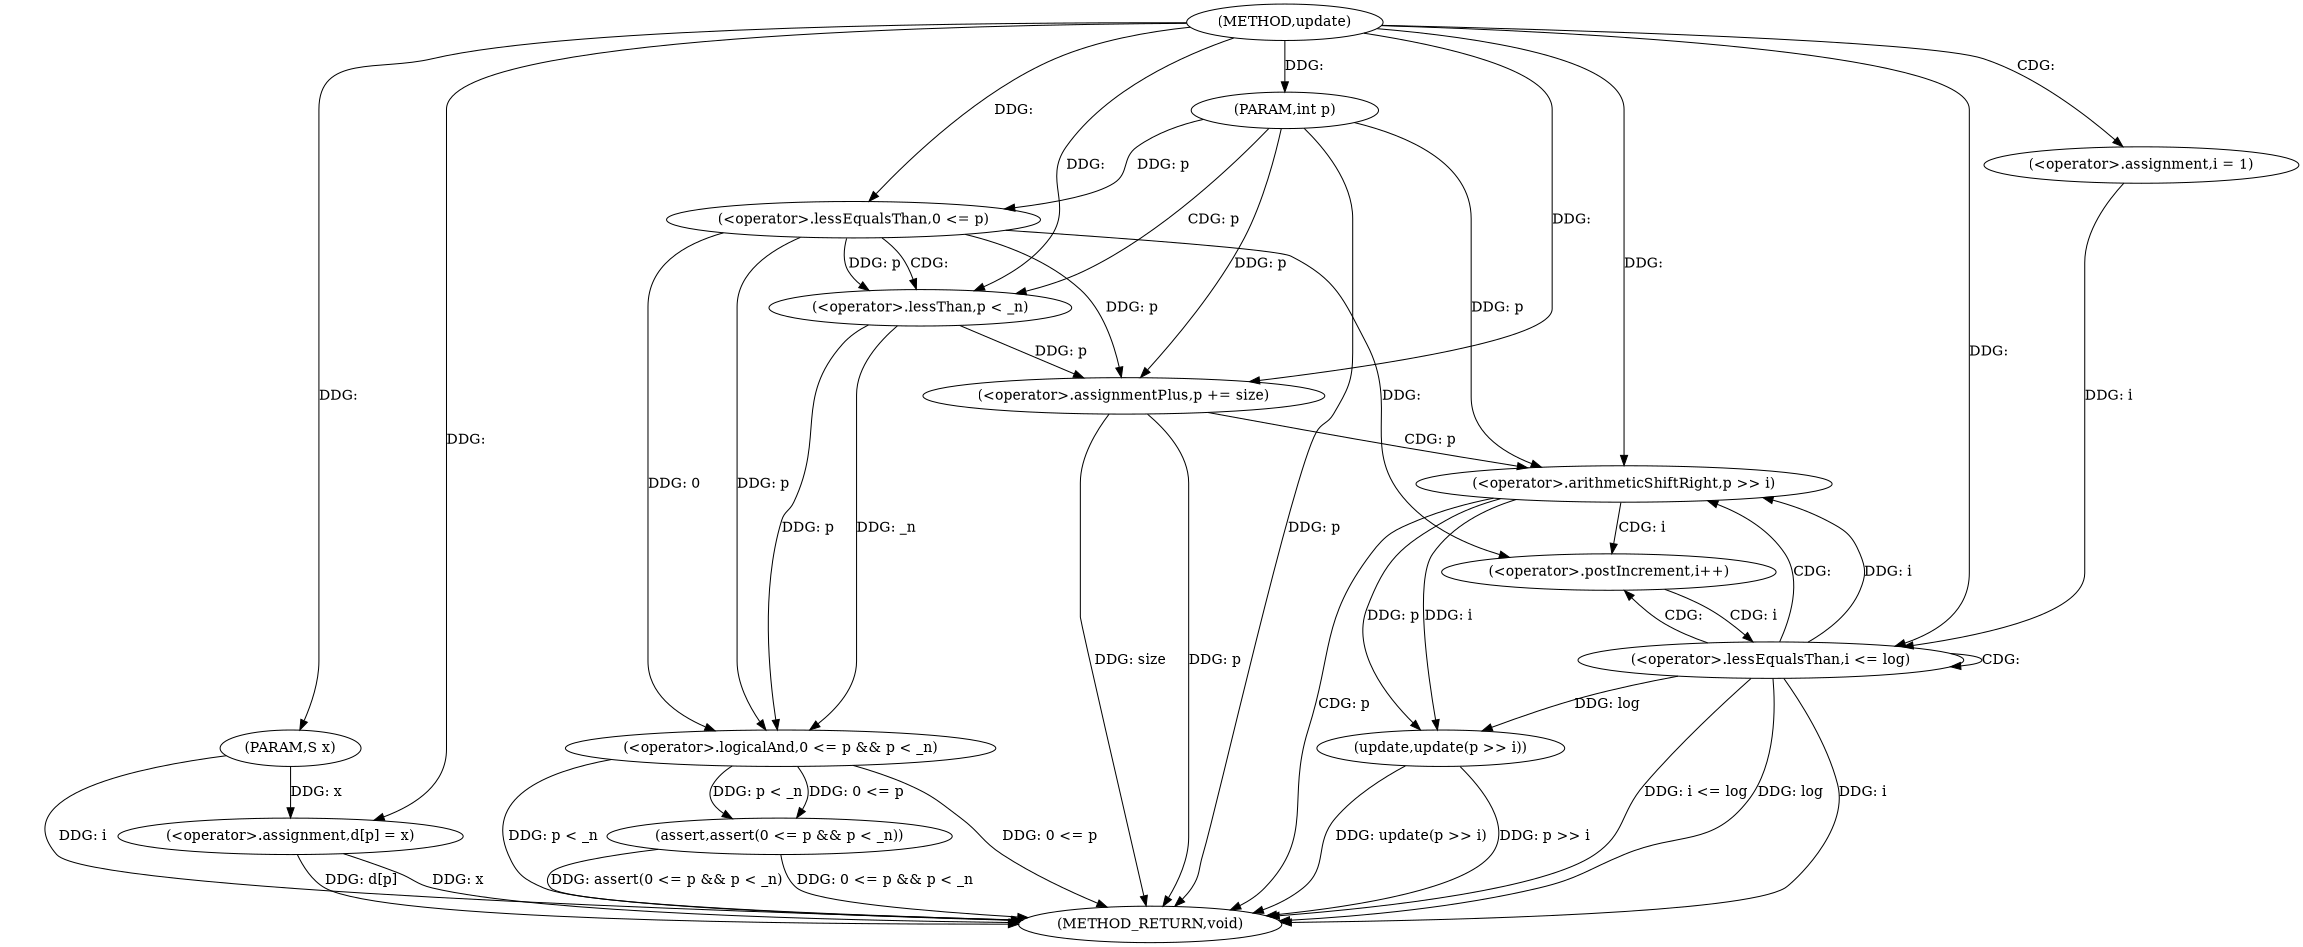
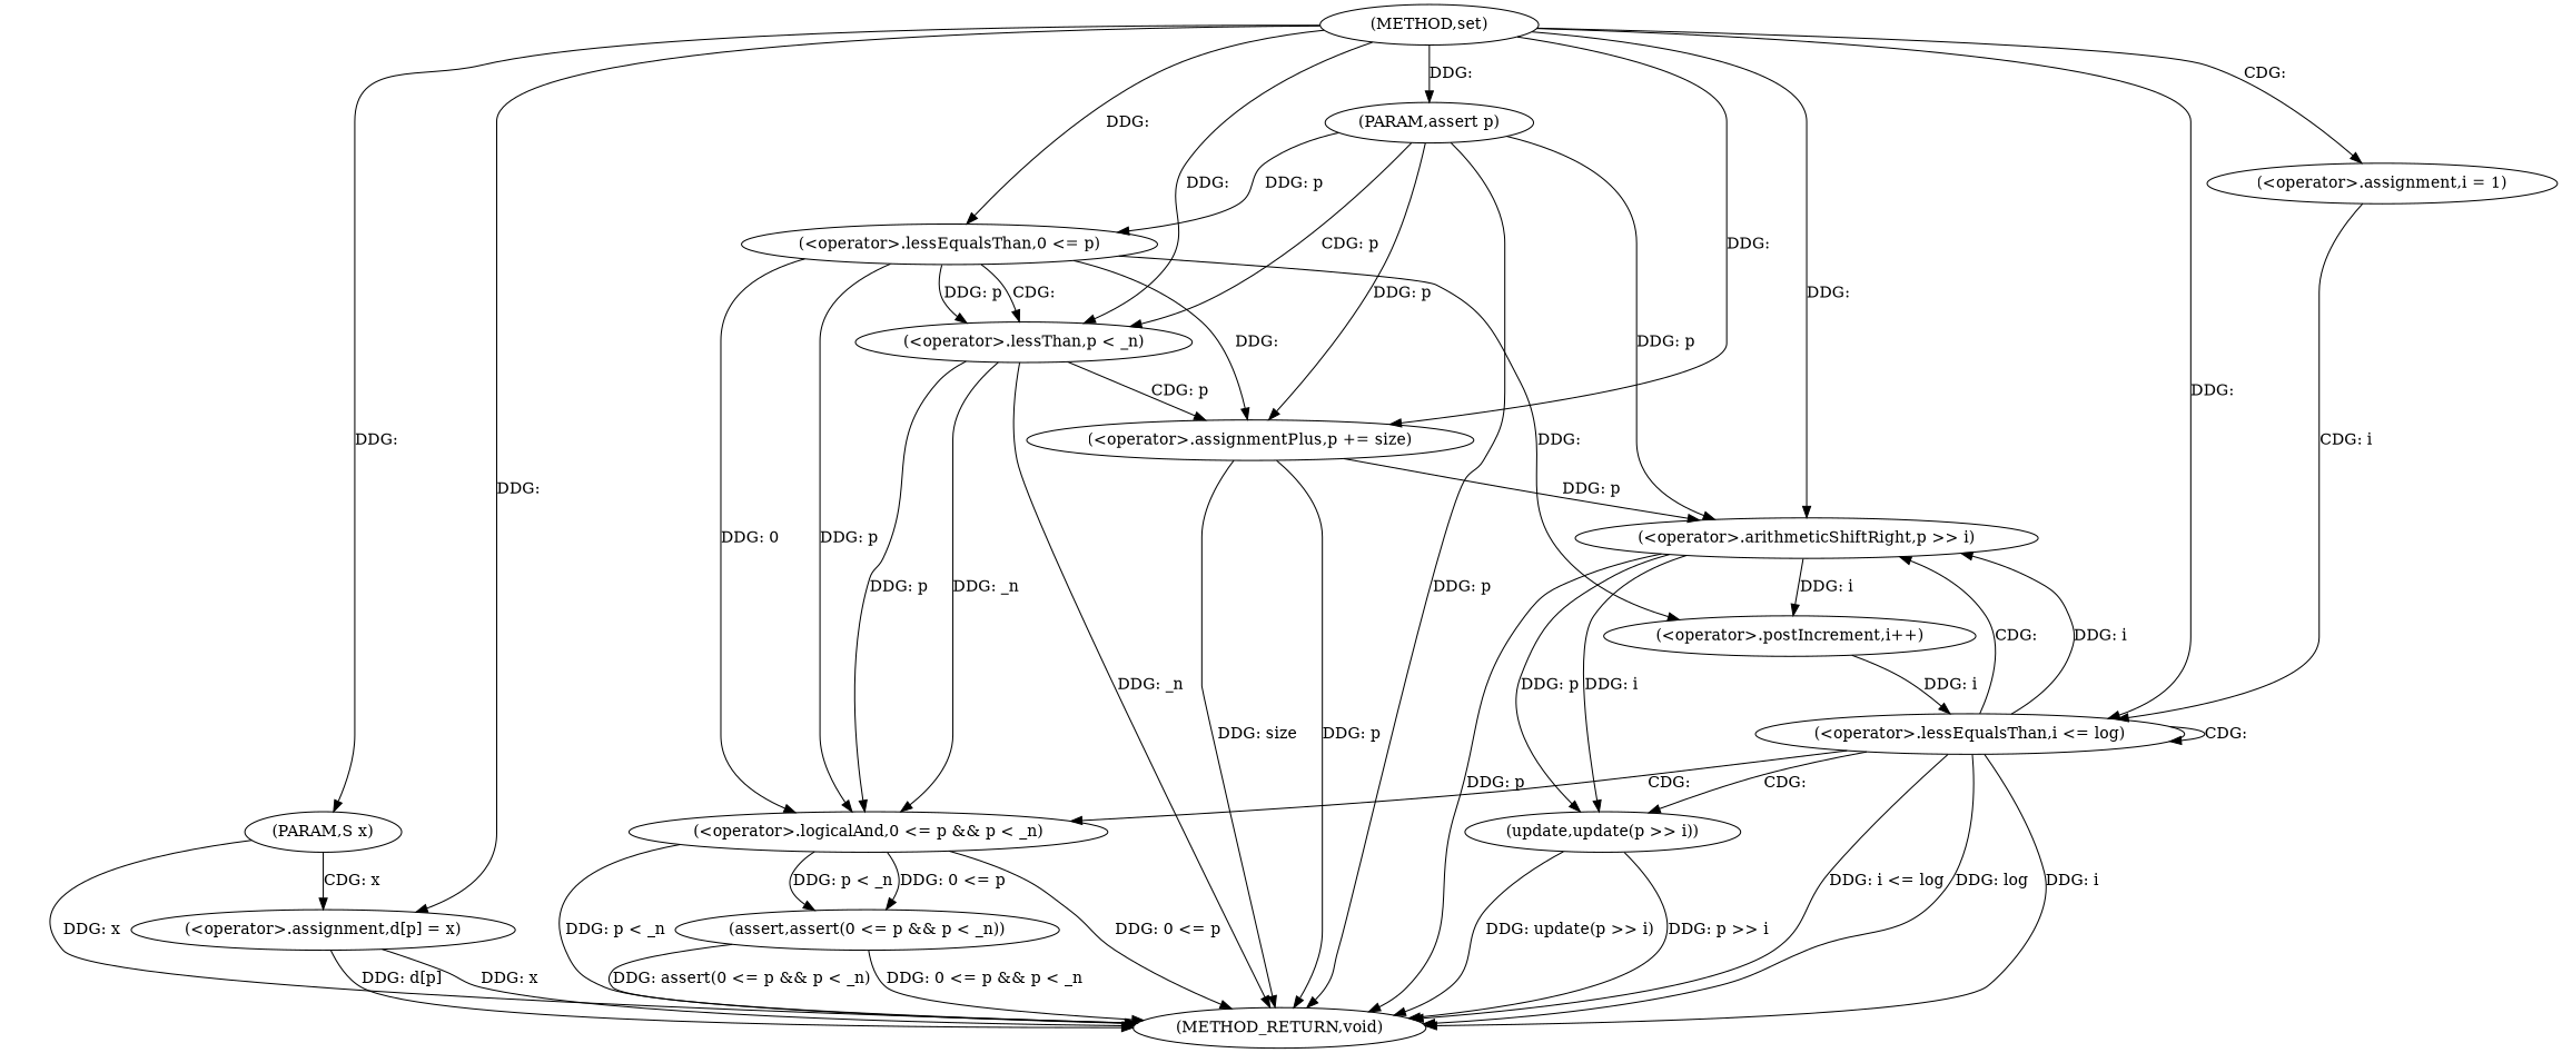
  digraph {
-   n1 [label="(METHOD,update)"]
-   n2 [label="(PARAM,int p)"]
+   n1 [label="(METHOD,set)"]
+   n2 [label="(PARAM,assert p)"]
    n3 [label="(PARAM,S x)"]
    n4 [label="(<operator>.assignmentPlus,p += size)"]
    n5 [label="(<operator>.assignment,d[p] = x)"]
    n6 [label="(<operator>.assignment,i = 1)"]
    n7 [label="(<operator>.lessEqualsThan,i <= log)"]
    n8 [label="(<operator>.lessEqualsThan,0 <= p)"]
    n9 [label="(<operator>.lessThan,p < _n)"]
    n10 [label="(<operator>.arithmeticShiftRight,p >> i)"]
    n11 [label="(METHOD_RETURN,void)"]
    n12 [label="(<operator>.postIncrement,i++)"]
    n13 [label="(update,update(p >> i))"]
    n14 [label="(<operator>.logicalAnd,0 <= p && p < _n)"]
    n15 [label="(assert,assert(0 <= p && p < _n))"]
    n1 -> n2 [label="DDG: "]
    n1 -> n3 [label="DDG: "]
    n1 -> n4 [label="DDG: "]
    n1 -> n5 [label="DDG: "]
    n1 -> n6 [label="CDG: "]
    n1 -> n7 [label="DDG: "]
    n1 -> n8 [label="DDG: "]
    n1 -> n9 [label="DDG: "]
    n1 -> n10 [label="DDG: "]
    n2 -> n4 [label="DDG: p"]
    n2 -> n8 [label="DDG: p"]
    n2 -> n9 [label="CDG: p"]
    n2 -> n10 [label="DDG: p"]
    n2 -> n11 [label="DDG: p"]
-   n3 -> n5 [label="DDG: x"]
-   n3 -> n11 [label="DDG: i"]
-   n4 -> n10 [label="CDG: p"]
+   n3 -> n5 [label="CDG: x"]
+   n3 -> n11 [label="DDG: x"]
+   n4 -> n10 [label="DDG: p"]
    n4 -> n11 [label="DDG: p"]
    n4 -> n11 [label="DDG: size"]
    n5 -> n11 [label="DDG: d[p]"]
    n5 -> n11 [label="DDG: x"]
-   n6 -> n7 [label="DDG: i"]
+   n6 -> n7 [label="CDG: i"]
    n7 -> n7 [label="CDG: "]
    n7 -> n10 [label="DDG: i"]
    n7 -> n10 [label="CDG: "]
    n7 -> n11 [label="DDG: i"]
    n7 -> n11 [label="DDG: i <= log"]
    n7 -> n11 [label="DDG: log"]
-   n7 -> n12 [label="CDG: "]
-   n7 -> n13 [label="DDG: log"]
-   n8 -> n4 [label="DDG: p"]
+   n7 -> n14 [label="CDG: "]
+   n7 -> n13 [label="CDG: "]
+   n8 -> n4 [label="DDG: "]
    n8 -> n9 [label="DDG: p"]
    n8 -> n9 [label="CDG: "]
    n8 -> n12 [label="DDG: "]
    n8 -> n14 [label="DDG: p"]
    n8 -> n14 [label="DDG: 0"]
-   n9 -> n4 [label="DDG: p"]
+   n9 -> n4 [label="CDG: p"]
+   n9 -> n11 [label="DDG: _n"]
    n9 -> n14 [label="DDG: p"]
    n9 -> n14 [label="DDG: _n"]
-   n10 -> n11 [label="CDG: p"]
-   n10 -> n12 [label="CDG: i"]
+   n10 -> n11 [label="DDG: p"]
+   n10 -> n12 [label="DDG: i"]
    n10 -> n13 [label="DDG: i"]
    n10 -> n13 [label="DDG: p"]
-   n12 -> n7 [label="CDG: i"]
+   n12 -> n7 [label="DDG: i"]
    n13 -> n11 [label="DDG: p >> i"]
    n13 -> n11 [label="DDG: update(p >> i)"]
    n14 -> n11 [label="DDG: 0 <= p"]
    n14 -> n11 [label="DDG: p < _n"]
    n14 -> n15 [label="DDG: 0 <= p"]
    n14 -> n15 [label="DDG: p < _n"]
    n15 -> n11 [label="DDG: 0 <= p && p < _n"]
    n15 -> n11 [label="DDG: assert(0 <= p && p < _n)"]
  }
